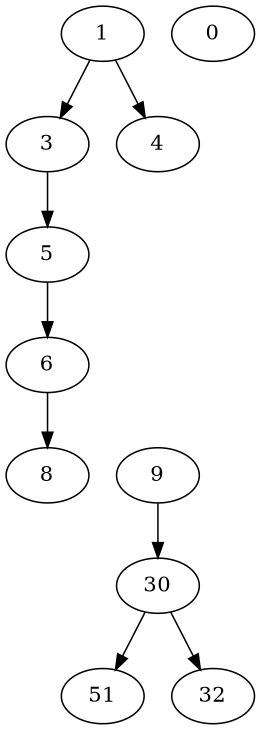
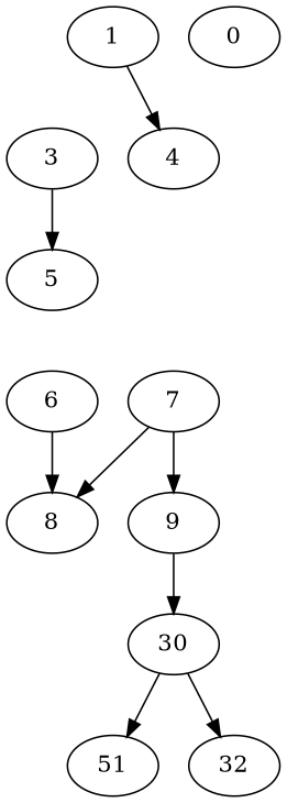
  digraph {
    node [alpha=0.05]
    1 [alpha=0.11 expect_size=557334292614329]
    3 [expect_size=163212338941487218688]
    4 [alpha=0.14 expect_size=1537216039878656000]
    5 [expect_size=1044862312801313]
    6 [alpha=0.10 expect_size=112292706929367580672]
    n6 [alpha=0.08 expect_size=2248100717949626 label=0]
    8 [expect_size=37140809234669696]
+   7 [alpha=0.15 expect_size=49779257174401200]
    9 [alpha=0.02 expect_size=842023648916703]
    n10 [alpha=0.00 expect_size=28529606010031384 label=30]
    n11 [alpha=0.16 expect_size=355826868713173952 label=51]
    n12 [alpha=0.07 expect_size=41014333939241208 label=32]
-   1 -> 3
    1 -> 4
    3 -> 5
-   5 -> 6
    6 -> 8
+   7 -> 8
+   7 -> 9
    9 -> n10
    n10 -> n11
    n10 -> n12
  }
